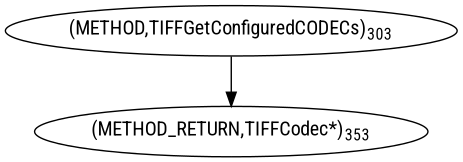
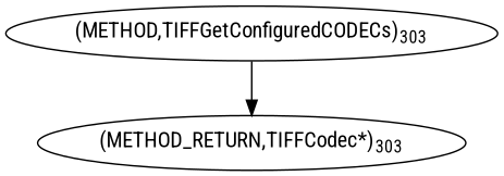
  digraph {
    fontname="Roboto Condensed"
    node [fontname="Roboto Condensed"]
    n1 [label=<(METHOD,TIFFGetConfiguredCODECs)<SUB>303</SUB>>]
-   n2 [label=<(METHOD_RETURN,TIFFCodec*)<SUB>353</SUB>>]
+   n2 [label=<(METHOD_RETURN,TIFFCodec*)<SUB>303</SUB>>]
    n1 -> n2 [fontname="Roboto Condensed"]
  }
